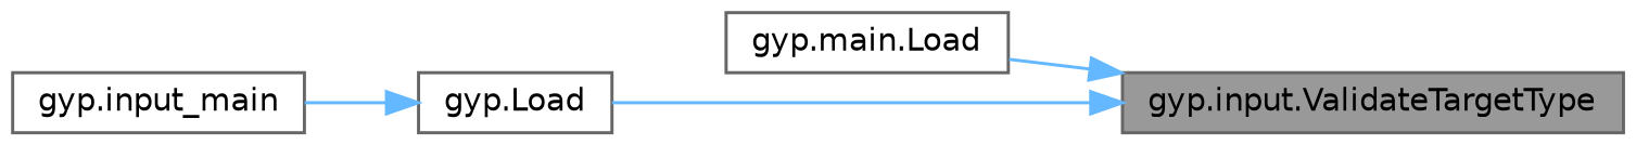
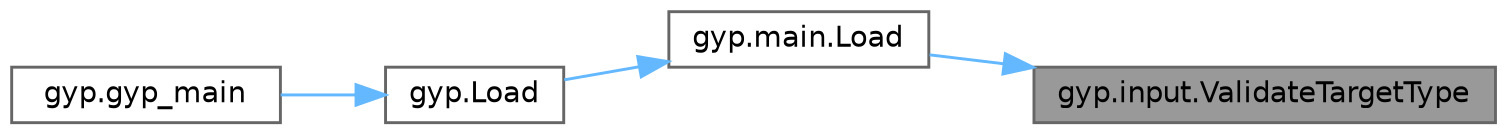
  digraph {
    rankdir=RL
    node [color=grey40 fillcolor=white fontname=Helvetica fontsize=10 shape=box style=filled]
    edge [color=steelblue1 dir=back fontname=Helvetica fontsize=10 labelfontname=Helvetica labelfontsize=10 style=solid]
    n1 [color=gray40 fillcolor=grey60 fontcolor=black height=0.2 label="gyp.input.ValidateTargetType" width=0.4]
    n2 [height=0.2 label="gyp.main.Load" width=0.4]
    n3 [height=0.2 label="gyp.Load" width=0.4]
-   n4 [height=0.2 label="gyp.input_main" width=0.4]
+   n4 [height=0.2 label="gyp.gyp_main" width=0.4]
    n1 -> n2
-   n1 -> n3
+   n2 -> n3
    n3 -> n4
  }
